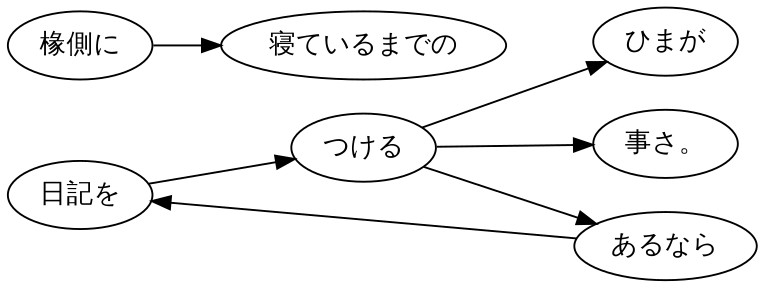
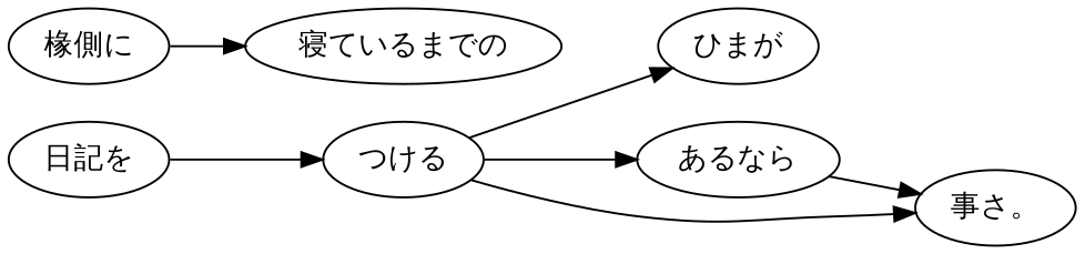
  digraph {
    fontname="Noto Sans"
    rankdir=LR
    node [fontname="Noto Sans"]
    edge [fontname="Noto Sans"]
    n1 [label="日記を"]
    n2 [label="つける"]
    n3 [label="ひまが"]
    n4 [label="あるなら"]
    n5 [label="事さ。"]
    n6 [label="椽側に"]
    n7 [label="寝ているまでの"]
    n1 -> n2
    n2 -> n3
    n2 -> n4
    n2 -> n5
-   n4 -> n1
+   n4 -> n5
    n6 -> n7
  }
